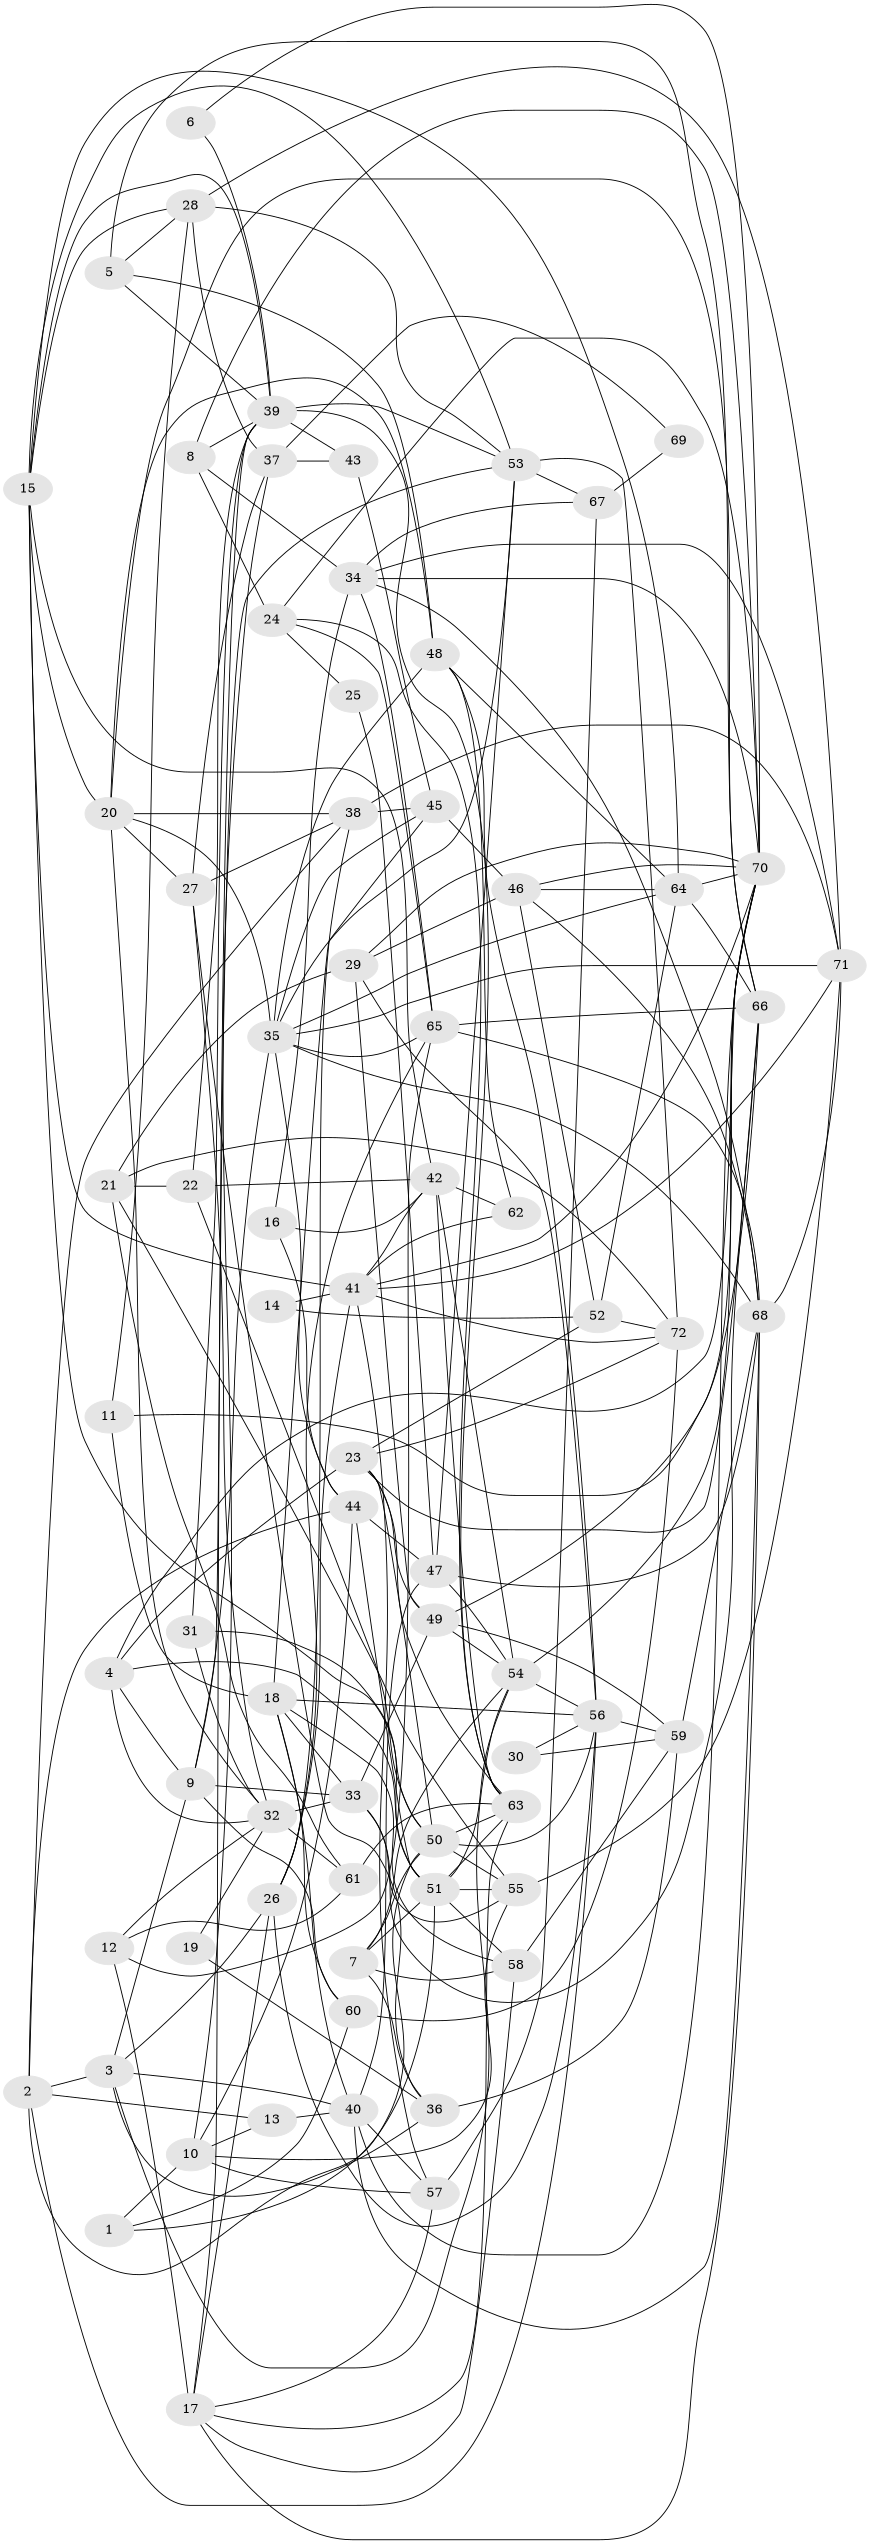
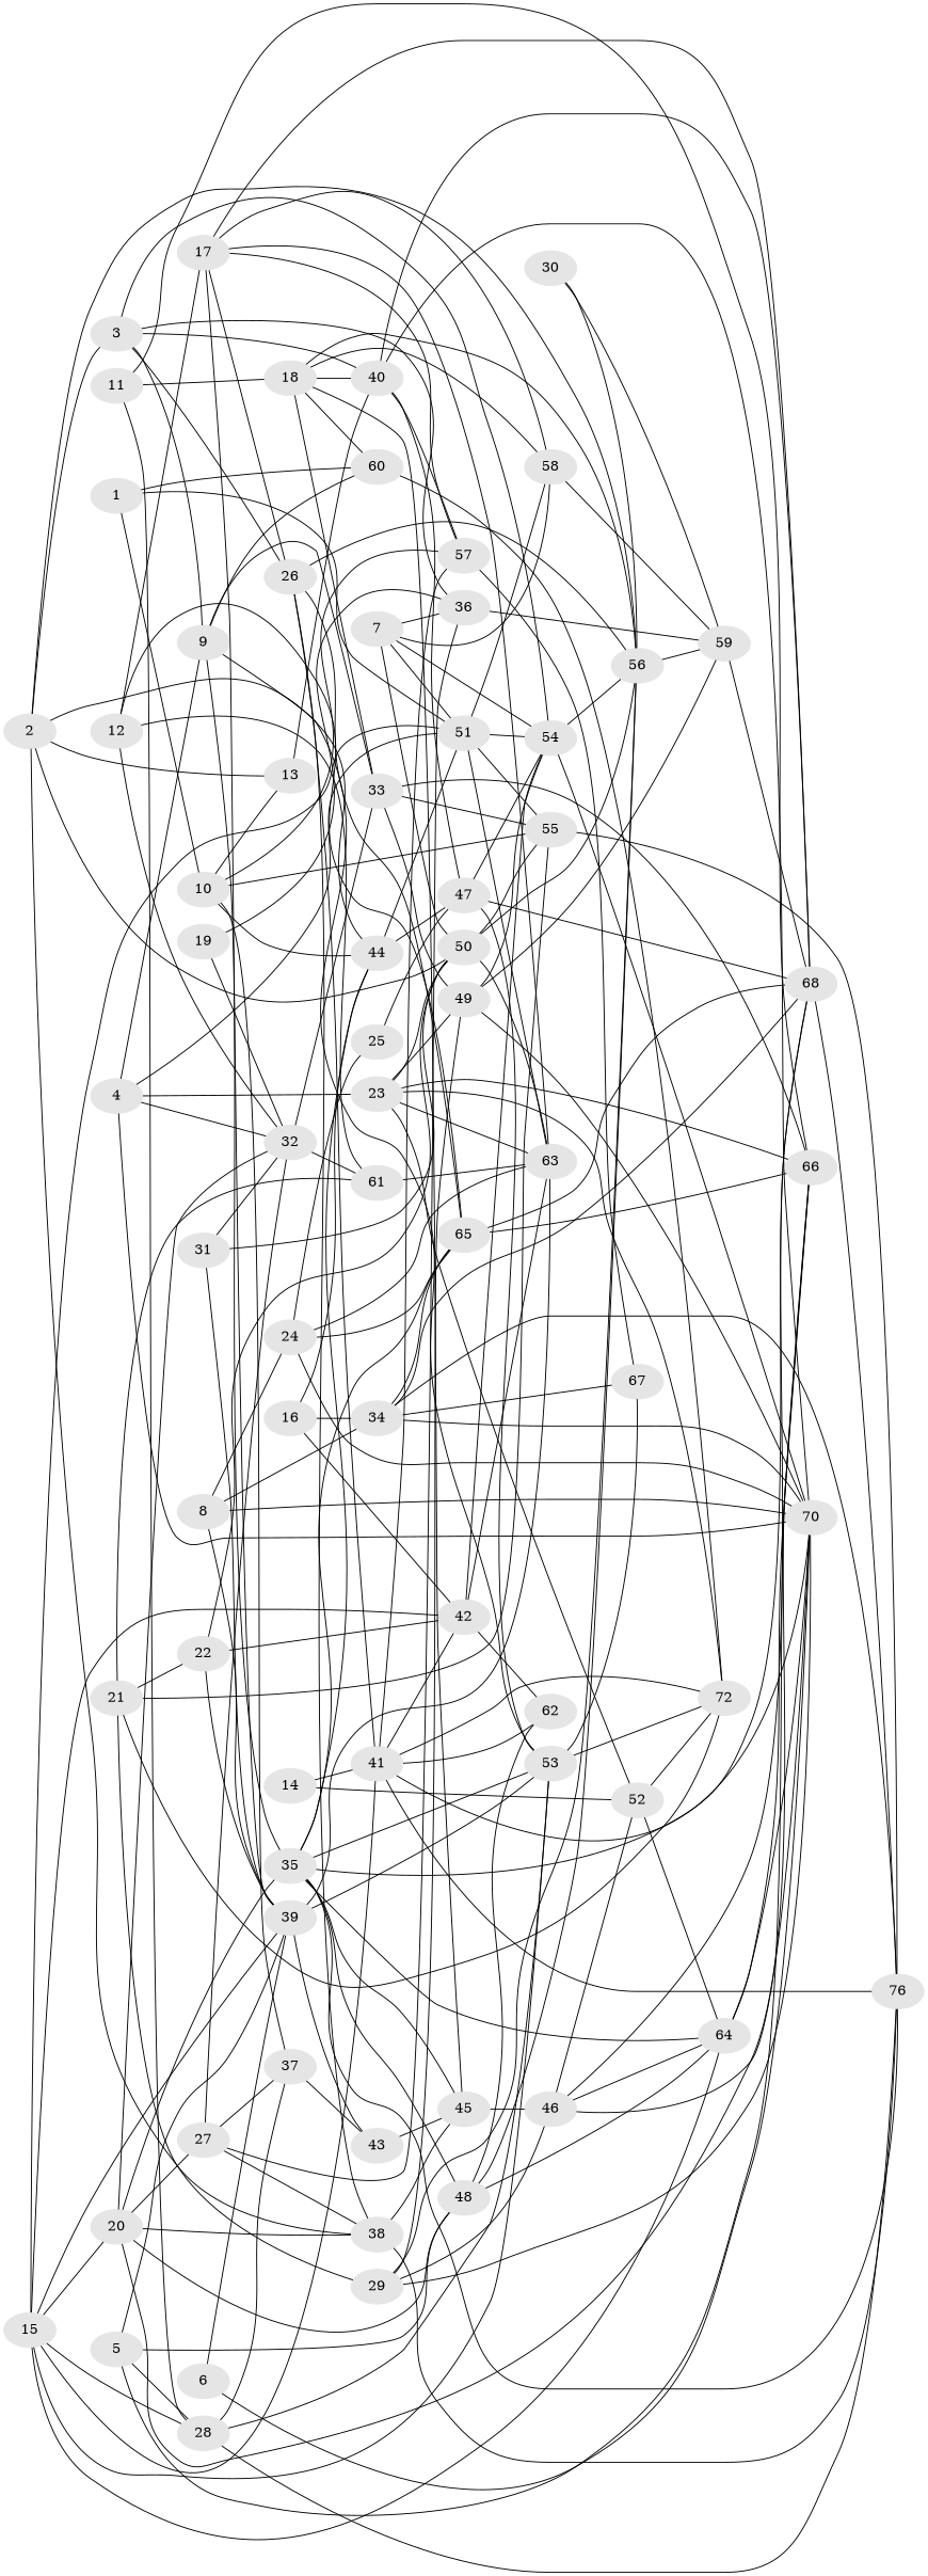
  graph {
    rankdir=LR
    node [color=gray90 style=filled]
    edge [weight=1.0]
    1
    10
    51
    60
    13
    44
    37
    55
    57
    54
    58
    63
    72
    2
    3
    38
    50
    56
    9
    26
    36
    40
    45
-   71
+   71 [label=76]
    47
    59
    33
    35
    53
    65
    41
    70
    68
    4
    23
    32
    66
    52
    49
    61
    5
    28
    39
    48
    43
    64
    62
    6
    7
    8
    24
    34
    25
    67
-   69
    11
    18
    12
    17
    14
    42
    15
    20
    27
    16
    46
    19
    21
    22
    29
    30
    31
    1 -- 10
    1 -- 51
    1 -- 60
    10 -- 13
    10 -- 44
    10 -- 37
    10 -- 55
    10 -- 57
    51 -- 55 [weight=2.0]
    51 -- 54
    51 -- 58
    51 -- 63
    60 -- 72
    13 -- 40
    44 -- 51
    44 -- 47
    37 -- 43
-   37 -- 69
    55 -- 71
    57 -- 67
    54 -- 56
    54 -- 70
    58 -- 59
    2 -- 13
    2 -- 44
    2 -- 3
    2 -- 38
    2 -- 50
    2 -- 56
    3 -- 54
    3 -- 9
    3 -- 26
    3 -- 36
    3 -- 40
    38 -- 45
    38 -- 71
    50 -- 55
    50 -- 63
    50 -- 56
    56 -- 59
    9 -- 60
    9 -- 33
    9 -- 35
    9 -- 53
    26 -- 38
    26 -- 56
    26 -- 65
    26 -- 41
    36 -- 59
    40 -- 57
    40 -- 47
    40 -- 70
    40 -- 68
    45 -- 46
    47 -- 54
    47 -- 53
    47 -- 68
    59 -- 68
    33 -- 55
    33 -- 66
    33 -- 49
    35 -- 44
    35 -- 45
    35 -- 71
    35 -- 53
    35 -- 65
    35 -- 68
    35 -- 48
    35 -- 64
    53 -- 72
    53 -- 67
    65 -- 68
    65 -- 66
    41 -- 57
    41 -- 72
    41 -- 71
    41 -- 70
    41 -- 62
    41 -- 42
    68 -- 71
    4 -- 51
    4 -- 9
    4 -- 70
    4 -- 23
    4 -- 32
    23 -- 63
    23 -- 72
    23 -- 50
    23 -- 66
    23 -- 52
    23 -- 49
    32 -- 33
    32 -- 61
    52 -- 72
    52 -- 64
    49 -- 54
    49 -- 59
    49 -- 70
    61 -- 63
    5 -- 66
    5 -- 28
    5 -- 39
    5 -- 48
    28 -- 37
    28 -- 71
    28 -- 53
    39 -- 63
    39 -- 53
    39 -- 43
    48 -- 56
    48 -- 64
    48 -- 62
    43 -- 45
    64 -- 70
    64 -- 66
    6 -- 70
    6 -- 39
    7 -- 51
    7 -- 54
    7 -- 58
    7 -- 50
    7 -- 36
    8 -- 70
    8 -- 39
    8 -- 24
    8 -- 34
    24 -- 63
    24 -- 65
    24 -- 70
    24 -- 25
    34 -- 71
    34 -- 65
    34 -- 70
    34 -- 68
    34 -- 67
    25 -- 47
-   67 -- 69
    11 -- 66
    11 -- 28
    11 -- 18
    18 -- 60
    18 -- 58
    18 -- 56
    18 -- 40
    18 -- 45
    18 -- 33
    12 -- 65
    12 -- 32
    12 -- 61
    12 -- 17
    17 -- 57
    17 -- 58
    17 -- 63
    17 -- 26
    17 -- 68
    17 -- 39 [weight=2.0]
    14 -- 41
    14 -- 52
    42 -- 54
    42 -- 63
    42 -- 62
    15 -- 51
    15 -- 53
    15 -- 41
    15 -- 28
    15 -- 39
    15 -- 64
    15 -- 42
    15 -- 20
    20 -- 38
    20 -- 35
    20 -- 32
    20 -- 66
    20 -- 48
    20 -- 27
    27 -- 37
    27 -- 38
    27 -- 36
    27 -- 32
    16 -- 44
    16 -- 34
    16 -- 42
    46 -- 70
    46 -- 68
    46 -- 52
    46 -- 64
    19 -- 36
    19 -- 32
    21 -- 55
    21 -- 72
    21 -- 61
    21 -- 22
    21 -- 29
    22 -- 50
    22 -- 39
    22 -- 42
    29 -- 56
    29 -- 70
    29 -- 49
    29 -- 46
    30 -- 56
    30 -- 59
    31 -- 50
    31 -- 32
    31 -- 39
  }
